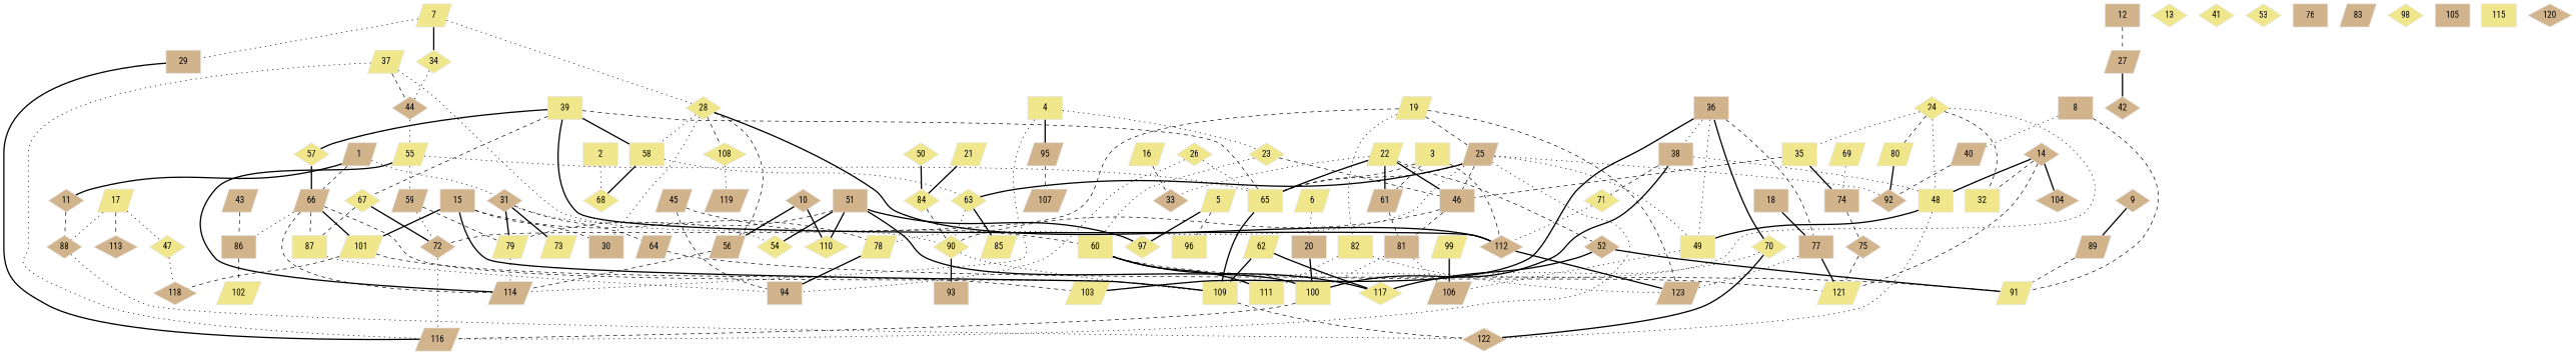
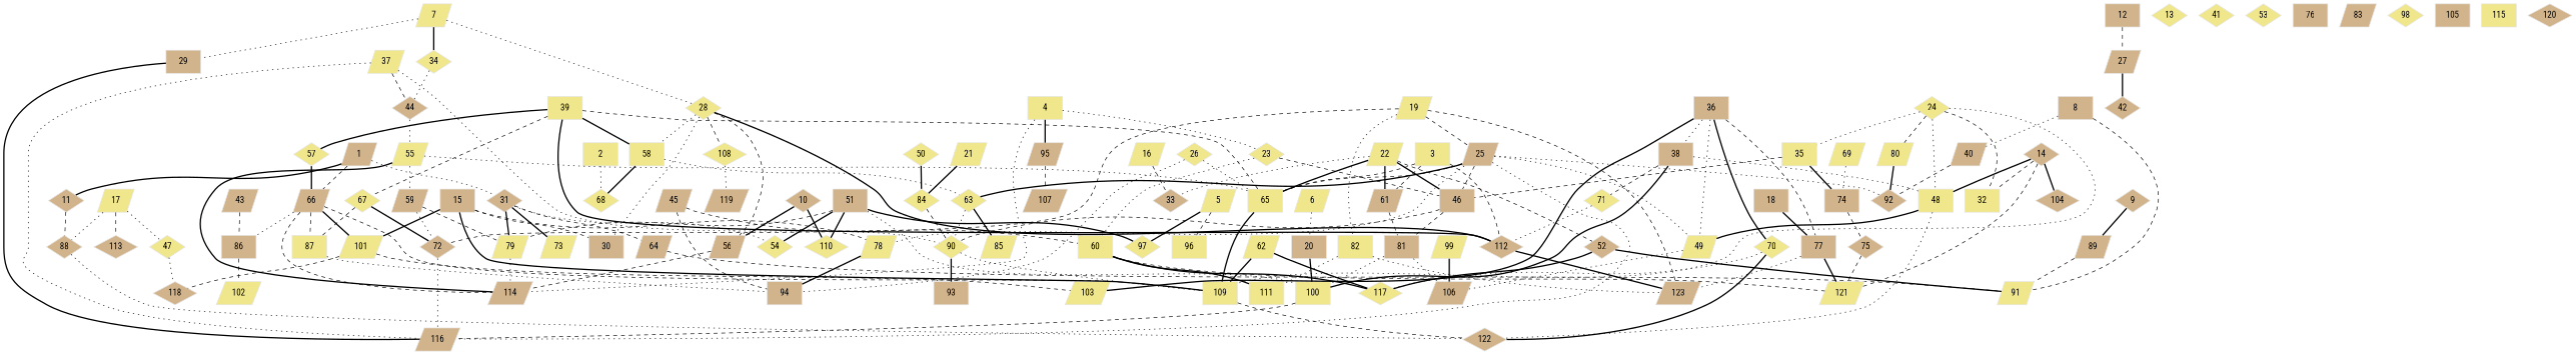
  graph {
    fontname="Roboto Condensed"
    node [color=gray90 fillcolor=khaki fontname="Roboto Condensed" shape=parallelogram style=filled]
    edge [fontname="Roboto Condensed" style=dashed]
    1 [fillcolor=tan]
    11 [fillcolor=tan shape=diamond]
    31 [fillcolor=tan shape=diamond]
    66 [fillcolor=tan]
    88 [fillcolor=tan shape=diamond]
    54 [shape=diamond]
    64 [fillcolor=tan]
    73
    79
    114 [fillcolor=tan]
    101
    109 [shape=box]
    86 [fillcolor=tan shape=box]
    87 [shape=box]
    2 [shape=box]
    68 [shape=diamond]
    3 [shape=box]
    61 [fillcolor=tan]
    65 [shape=box]
    112 [fillcolor=tan shape=diamond]
    81 [fillcolor=tan shape=box]
    123 [fillcolor=tan]
    4 [shape=box]
    23 [shape=diamond]
    95 [fillcolor=tan]
    46 [fillcolor=tan shape=box]
    60 [shape=box]
    107 [fillcolor=tan]
    96 [shape=box]
    5
    97 [shape=diamond]
    20 [fillcolor=tan shape=box]
    6
    100 [shape=box]
    28 [shape=diamond]
    7
    29 [fillcolor=tan shape=box]
    34 [shape=diamond]
    56 [fillcolor=tan]
    30 [fillcolor=tan shape=box]
    58 [shape=box]
    108 [shape=diamond]
    116 [fillcolor=tan]
    44 [fillcolor=tan shape=diamond]
    8 [fillcolor=tan shape=box]
    40 [fillcolor=tan]
    91
    92 [fillcolor=tan shape=diamond]
    9 [fillcolor=tan shape=diamond]
    89 [fillcolor=tan]
    10 [fillcolor=tan shape=diamond]
    110 [shape=diamond]
    122 [fillcolor=tan shape=diamond]
    12 [fillcolor=tan shape=box]
    27 [fillcolor=tan]
    42 [fillcolor=tan shape=diamond]
    13 [shape=diamond]
    14 [fillcolor=tan shape=diamond]
    32 [shape=box]
    48 [shape=box]
    104 [fillcolor=tan shape=diamond]
    121
-   49 [shape=box]
+   49
    15 [fillcolor=tan shape=box]
    78
    94 [fillcolor=tan shape=box]
    103
    118 [fillcolor=tan shape=diamond]
    33 [fillcolor=tan shape=diamond]
    16
    17
    47 [shape=diamond]
    113 [fillcolor=tan shape=diamond]
    18 [fillcolor=tan shape=box]
    77 [fillcolor=tan shape=box]
    25 [fillcolor=tan]
    19
    72 [fillcolor=tan shape=diamond]
    82 [shape=box]
    63 [shape=diamond]
    111 [shape=box]
    84 [shape=diamond]
    21
    90 [shape=diamond]
    22
    52 [fillcolor=tan shape=diamond]
    117 [shape=diamond]
    24 [shape=diamond]
    35 [shape=box]
    80
    74 [fillcolor=tan shape=box]
    106 [fillcolor=tan]
    85
    26 [shape=diamond]
    119 [fillcolor=tan]
    55
    75 [fillcolor=tan shape=diamond]
    36 [fillcolor=tan shape=box]
    38 [fillcolor=tan shape=box]
    70 [shape=diamond]
    71 [shape=diamond]
    37
    93 [fillcolor=tan shape=box]
    39 [shape=box]
    57 [shape=diamond]
    67 [shape=diamond]
    41 [shape=diamond]
    43 [fillcolor=tan]
    102
    59 [fillcolor=tan]
    45 [fillcolor=tan]
    50 [shape=diamond]
    51 [fillcolor=tan shape=box]
    53 [shape=diamond]
    62
    69
    76 [fillcolor=tan shape=box]
    83 [fillcolor=tan]
    98 [shape=diamond]
    99
    105 [fillcolor=tan shape=box]
    115 [shape=box]
    120 [fillcolor=tan shape=diamond]
    1 -- 11 [style=bold]
    1 -- 31 [style=dotted]
    1 -- 66
    11 -- 88
    31 -- 54 [style=dotted]
    31 -- 64
    31 -- 73 [style=bold]
    31 -- 79 [style=bold]
    66 -- 114
    66 -- 101 [style=bold]
    66 -- 109
    66 -- 86 [style=dotted]
    66 -- 87
    88 -- 122 [style=dotted]
    64 -- 91
    79 -- 114 [style=dotted]
    101 -- 103
    101 -- 118
    109 -- 122
    86 -- 102
    87 -- 94 [style=dotted]
    2 -- 68 [style=dotted]
    3 -- 61
    3 -- 65
    3 -- 112
    61 -- 81
    65 -- 109 [style=bold]
    112 -- 123 [style=bold]
    81 -- 100 [style=dotted]
    81 -- 106 [style=dotted]
    4 -- 114 [style=dotted]
    4 -- 23 [style=dotted]
    4 -- 95 [style=bold]
    23 -- 46
    23 -- 60 [style=dotted]
    95 -- 107
    46 -- 81
    46 -- 90
    60 -- 121
    60 -- 111 [style=bold]
    60 -- 117 [style=bold]
    5 -- 96
    5 -- 97 [style=bold]
    20 -- 100 [style=bold]
    6 -- 20 [style=dotted]
    100 -- 116
    28 -- 112 [style=bold]
    28 -- 56
    28 -- 30 [style=dotted]
    28 -- 58 [style=dotted]
    28 -- 108
    7 -- 28 [style=dotted]
    7 -- 29 [style=dotted]
    7 -- 34 [style=bold]
    29 -- 116 [style=bold]
    34 -- 44 [style=dotted]
    56 -- 114
    58 -- 68 [style=bold]
    58 -- 63 [style=dotted]
    108 -- 119 [style=dotted]
    44 -- 55 [style=dotted]
    8 -- 40 [style=dotted]
    8 -- 91
    40 -- 92
    9 -- 89 [style=bold]
    89 -- 91
    10 -- 56 [style=bold]
    10 -- 110 [style=bold]
    12 -- 27
    27 -- 42 [style=bold]
    14 -- 32
    14 -- 48 [style=bold]
    14 -- 104 [style=bold]
    14 -- 121
    48 -- 122 [style=dotted]
    48 -- 49 [style=bold]
    49 -- 106 [style=dotted]
    15 -- 101 [style=bold]
    15 -- 109 [style=bold]
    15 -- 30
    15 -- 78
    78 -- 94 [style=bold]
    16 -- 33
    17 -- 88 [style=dotted]
    17 -- 47 [style=dotted]
    17 -- 113
    47 -- 118 [style=dotted]
    18 -- 77 [style=bold]
    77 -- 123 [style=dotted]
    77 -- 121 [style=bold]
    25 -- 65
    25 -- 46
    25 -- 116 [style=dotted]
    25 -- 92 [style=dotted]
    25 -- 49 [style=dotted]
    25 -- 78 [style=dotted]
    25 -- 63 [style=bold]
    19 -- 123
    19 -- 25
    19 -- 72
    19 -- 82 [style=dotted]
    72 -- 116 [style=dotted]
    82 -- 123 [style=dotted]
    82 -- 111 [style=dotted]
    63 -- 90 [style=dotted]
    63 -- 85 [style=bold]
    84 -- 90
    21 -- 84 [style=bold]
    90 -- 109 [style=dotted]
    90 -- 93 [style=bold]
    22 -- 61 [style=bold]
    22 -- 65 [style=bold]
    22 -- 46 [style=bold]
    22 -- 33 [style=dotted]
    22 -- 52
    52 -- 91 [style=bold]
    52 -- 117 [style=bold]
    24 -- 109 [style=dotted]
    24 -- 32
    24 -- 48 [style=dotted]
    24 -- 35 [style=dotted]
    24 -- 80
    35 -- 46
    35 -- 74 [style=bold]
    80 -- 92 [style=bold]
    74 -- 75
    26 -- 65 [style=dotted]
    26 -- 94 [style=dotted]
    55 -- 114 [style=bold]
    55 -- 65 [style=dotted]
    55 -- 59 [style=dotted]
    75 -- 121
    36 -- 49 [style=dotted]
    36 -- 103 [style=bold]
    36 -- 77
    36 -- 38 [style=dotted]
    36 -- 70 [style=bold]
    38 -- 100 [style=bold]
    38 -- 48 [style=dotted]
    38 -- 71
    70 -- 122 [style=bold]
    70 -- 117 [style=dotted]
    71 -- 112 [style=dotted]
    37 -- 116 [style=dotted]
    37 -- 44
    37 -- 90 [style=dotted]
    39 -- 65
    39 -- 112 [style=bold]
    39 -- 58 [style=bold]
    39 -- 57 [style=bold]
    39 -- 67
    57 -- 66 [style=bold]
    67 -- 87
    67 -- 72 [style=bold]
    43 -- 86
    59 -- 79
    59 -- 72 [style=dotted]
    45 -- 60
    45 -- 94
    50 -- 84 [style=bold]
    51 -- 54 [style=bold]
    51 -- 79
    51 -- 97 [style=bold]
-   51 -- 100 [style=bold]
+   51 -- 100 [style=dotted]
    51 -- 110 [style=bold]
    62 -- 109 [style=bold]
    62 -- 117 [style=bold]
    69 -- 74 [style=dotted]
    99 -- 106 [style=bold]
  }
